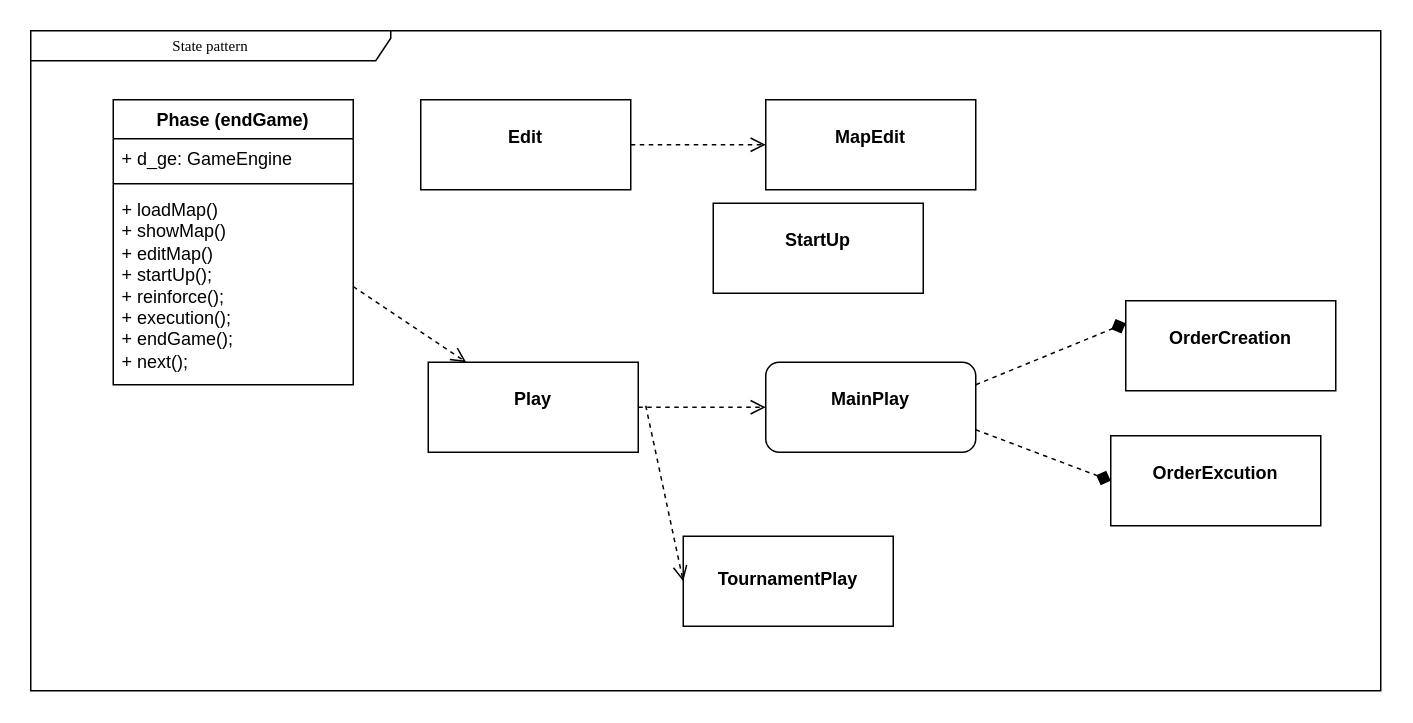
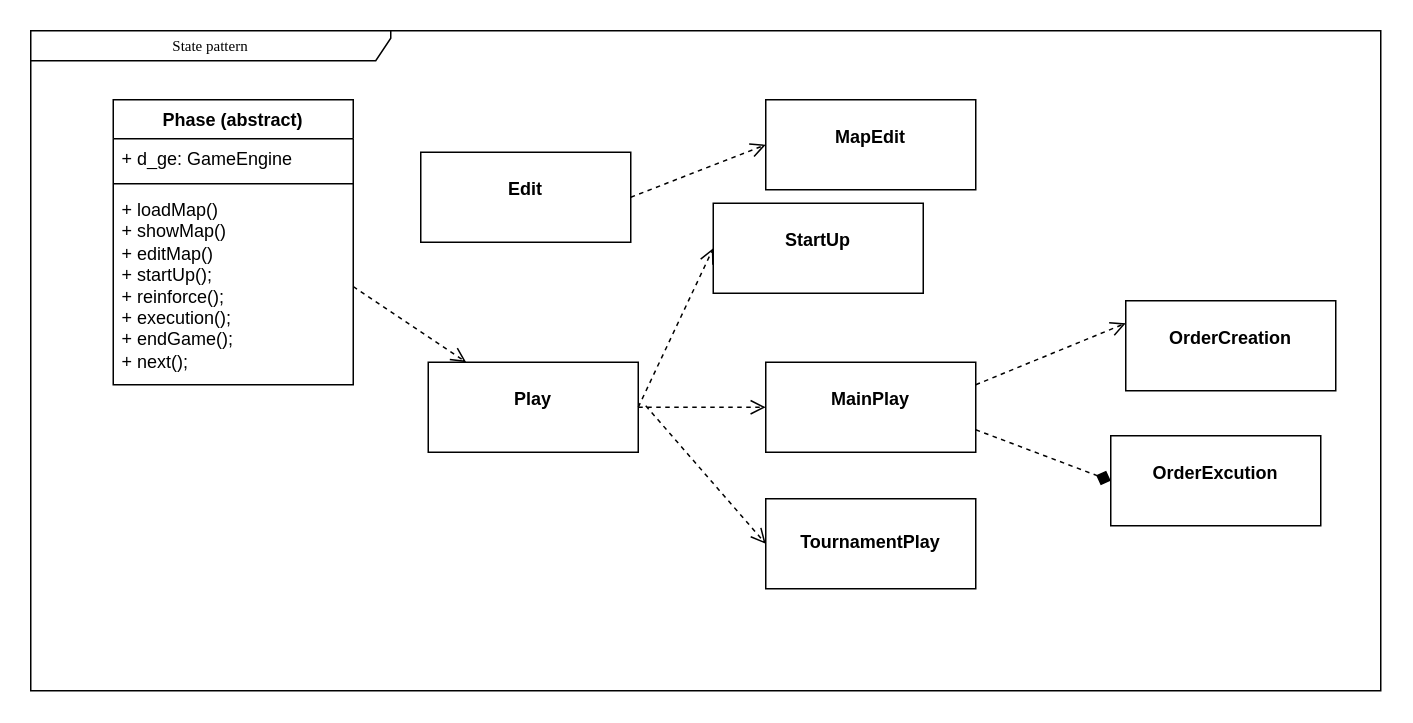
  <mxCell id="0" />
  <mxCell id="1" parent="0" />
  <mxCell id="2" value="State pattern" style="shape=umlFrame;whiteSpace=wrap;html=1;rounded=0;shadow=0;comic=0;labelBackgroundColor=none;strokeWidth=1;fontFamily=Verdana;fontSize=10;align=center;width=240;height=20;" parent="1" vertex="1"><mxGeometry x="20" y="20" width="900" height="440" as="geometry" /></mxCell>
- <mxCell id="3" value="Phase (endGame)" style="swimlane;fontStyle=1;align=center;verticalAlign=top;childLayout=stackLayout;horizontal=1;startSize=26;horizontalStack=0;resizeParent=1;resizeParentMax=0;resizeLast=0;collapsible=1;marginBottom=0;whiteSpace=wrap;html=1;" parent="1" vertex="1"><mxGeometry x="75" y="66" width="160" height="190" as="geometry" /></mxCell>
+ <mxCell id="3" value="Phase (abstract)" style="swimlane;fontStyle=1;align=center;verticalAlign=top;childLayout=stackLayout;horizontal=1;startSize=26;horizontalStack=0;resizeParent=1;resizeParentMax=0;resizeLast=0;collapsible=1;marginBottom=0;whiteSpace=wrap;html=1;" parent="1" vertex="1"><mxGeometry x="75" y="66" width="160" height="190" as="geometry" /></mxCell>
  <mxCell id="4" value="+ d_ge: GameEngine" style="text;strokeColor=none;fillColor=none;align=left;verticalAlign=top;spacingLeft=4;spacingRight=4;overflow=hidden;rotatable=0;points=[[0,0.5],[1,0.5]];portConstraint=eastwest;whiteSpace=wrap;html=1;" parent="3" vertex="1"><mxGeometry y="26" width="160" height="26" as="geometry" /></mxCell>
  <mxCell id="5" value="" style="line;strokeWidth=1;fillColor=none;align=left;verticalAlign=middle;spacingTop=-1;spacingLeft=3;spacingRight=3;rotatable=0;labelPosition=right;points=[];portConstraint=eastwest;strokeColor=inherit;" parent="3" vertex="1"><mxGeometry y="52" width="160" height="8" as="geometry" /></mxCell>
  <mxCell id="6" value="+ loadMap()&lt;div&gt;+ showMap()&lt;/div&gt;&lt;div&gt;+ editMap()&lt;/div&gt;&lt;div&gt;+ startUp();&lt;/div&gt;&lt;div&gt;+ reinforce();&lt;/div&gt;&lt;div&gt;+ execution();&lt;/div&gt;&lt;div&gt;+ endGame();&lt;/div&gt;&lt;div&gt;+ next();&lt;/div&gt;&lt;div&gt;&lt;div&gt;&lt;br&gt;&lt;/div&gt;&lt;/div&gt;" style="text;strokeColor=none;fillColor=none;align=left;verticalAlign=top;spacingLeft=4;spacingRight=4;overflow=hidden;rotatable=0;points=[[0,0.5],[1,0.5]];portConstraint=eastwest;whiteSpace=wrap;html=1;" parent="3" vertex="1"><mxGeometry y="60" width="160" height="130" as="geometry" /></mxCell>
  <mxCell id="7" value="&lt;p style=&quot;margin:0px;margin-top:4px;text-align:center;&quot;&gt;&lt;br&gt;&lt;b&gt;MapEdit&lt;/b&gt;&lt;/p&gt;" style="verticalAlign=top;align=left;overflow=fill;html=1;whiteSpace=wrap;" parent="1" vertex="1"><mxGeometry x="510" y="66" width="140" height="60" as="geometry" /></mxCell>
  <mxCell id="8" value="&lt;p style=&quot;margin:0px;margin-top:4px;text-align:center;&quot;&gt;&lt;br&gt;&lt;b&gt;Play&lt;/b&gt;&lt;/p&gt;" style="verticalAlign=top;align=left;overflow=fill;html=1;whiteSpace=wrap;" parent="1" vertex="1"><mxGeometry x="285" y="241" width="140" height="60" as="geometry" /></mxCell>
- <mxCell id="9" value="&lt;p style=&quot;margin:0px;margin-top:4px;text-align:center;&quot;&gt;&lt;br&gt;&lt;b&gt;MainPlay&lt;/b&gt;&lt;/p&gt;" style="verticalAlign=top;align=left;overflow=fill;html=1;whiteSpace=wrap;rounded=1;" parent="1" vertex="1"><mxGeometry x="510" y="241" width="140" height="60" as="geometry" /></mxCell>
+ <mxCell id="9" value="&lt;p style=&quot;margin:0px;margin-top:4px;text-align:center;&quot;&gt;&lt;br&gt;&lt;b&gt;MainPlay&lt;/b&gt;&lt;/p&gt;" style="verticalAlign=top;align=left;overflow=fill;html=1;whiteSpace=wrap;" parent="1" vertex="1"><mxGeometry x="510" y="241" width="140" height="60" as="geometry" /></mxCell>
  <mxCell id="10" value="&lt;p style=&quot;margin:0px;margin-top:4px;text-align:center;&quot;&gt;&lt;br&gt;&lt;b&gt;StartUp&lt;/b&gt;&lt;/p&gt;" style="verticalAlign=top;align=left;overflow=fill;html=1;whiteSpace=wrap;" parent="1" vertex="1"><mxGeometry x="475" y="135" width="140" height="60" as="geometry" /></mxCell>
  <mxCell id="11" value="&lt;p style=&quot;margin:0px;margin-top:4px;text-align:center;&quot;&gt;&lt;br&gt;&lt;b&gt;OrderCreation&lt;/b&gt;&lt;/p&gt;" style="verticalAlign=top;align=left;overflow=fill;html=1;whiteSpace=wrap;" parent="1" vertex="1"><mxGeometry x="750" y="200" width="140" height="60" as="geometry" /></mxCell>
  <mxCell id="12" value="&lt;p style=&quot;margin:0px;margin-top:4px;text-align:center;&quot;&gt;&lt;br&gt;&lt;b&gt;OrderExcution&lt;/b&gt;&lt;/p&gt;" style="verticalAlign=top;align=left;overflow=fill;html=1;whiteSpace=wrap;" parent="1" vertex="1"><mxGeometry x="740" y="290" width="140" height="60" as="geometry" /></mxCell>
- <mxCell id="13" value="&lt;p style=&quot;margin:0px;margin-top:4px;text-align:center;&quot;&gt;&lt;br&gt;&lt;b&gt;Edit&lt;/b&gt;&lt;/p&gt;" style="verticalAlign=top;align=left;overflow=fill;html=1;whiteSpace=wrap;" parent="1" vertex="1"><mxGeometry x="280" y="66" width="140" height="60" as="geometry" /></mxCell>
+ <mxCell id="13" value="&lt;p style=&quot;margin:0px;margin-top:4px;text-align:center;&quot;&gt;&lt;br&gt;&lt;b&gt;Edit&lt;/b&gt;&lt;/p&gt;" style="verticalAlign=top;align=left;overflow=fill;html=1;whiteSpace=wrap;" parent="1" vertex="1"><mxGeometry x="280" y="101" width="140" height="60" as="geometry" /></mxCell>
  <mxCell id="14" value="" style="html=1;verticalAlign=bottom;endArrow=open;dashed=1;endSize=8;curved=0;rounded=0;exitX=1;exitY=0.5;exitDx=0;exitDy=0;entryX=0;entryY=0.5;entryDx=0;entryDy=0;" parent="1" edge="1" target="7" source="13"><mxGeometry relative="1" as="geometry"><mxPoint x="480" y="96.5" as="sourcePoint" /><mxPoint x="520" y="96" as="targetPoint" /></mxGeometry></mxCell>
- <mxCell id="16" value="" style="html=1;verticalAlign=bottom;endArrow=diamond;dashed=1;endSize=8;curved=0;rounded=0;entryX=0;entryY=0.25;entryDx=0;entryDy=0;exitX=1;exitY=0.25;exitDx=0;exitDy=0;" parent="1" edge="1" target="11" source="9"><mxGeometry relative="1" as="geometry"><mxPoint x="500" y="310" as="sourcePoint" /><mxPoint x="521" y="309.66" as="targetPoint" /></mxGeometry></mxCell>
+ <mxCell id="15" value="" style="html=1;verticalAlign=bottom;endArrow=open;dashed=1;endSize=8;curved=0;rounded=0;exitX=1;exitY=0.5;exitDx=0;exitDy=0;entryX=0;entryY=0.5;entryDx=0;entryDy=0;" parent="1" edge="1" target="10" source="8"><mxGeometry relative="1" as="geometry"><mxPoint x="480" y="190.16" as="sourcePoint" /><mxPoint x="520" y="189.66" as="targetPoint" /></mxGeometry></mxCell>
+ <mxCell id="16" value="" style="html=1;verticalAlign=bottom;endArrow=open;dashed=1;endSize=8;curved=0;rounded=0;entryX=0;entryY=0.25;entryDx=0;entryDy=0;exitX=1;exitY=0.25;exitDx=0;exitDy=0;" parent="1" edge="1" target="11" source="9"><mxGeometry relative="1" as="geometry"><mxPoint x="500" y="310" as="sourcePoint" /><mxPoint x="521" y="309.66" as="targetPoint" /></mxGeometry></mxCell>
  <mxCell id="17" value="" style="html=1;verticalAlign=bottom;endArrow=diamond;dashed=1;endSize=8;curved=0;rounded=0;exitX=1;exitY=0.75;exitDx=0;exitDy=0;entryX=0;entryY=0.5;entryDx=0;entryDy=0;" parent="1" source="9" target="12" edge="1"><mxGeometry relative="1" as="geometry"><mxPoint x="425" y="360.5" as="sourcePoint" /><mxPoint x="465" y="360" as="targetPoint" /></mxGeometry></mxCell>
  <mxCell id="18" value="" style="html=1;verticalAlign=bottom;endArrow=open;dashed=1;endSize=8;curved=0;rounded=0;exitX=1;exitY=0.5;exitDx=0;exitDy=0;entryX=0;entryY=0.5;entryDx=0;entryDy=0;" parent="1" source="8" target="9" edge="1"><mxGeometry relative="1" as="geometry"><mxPoint x="245" y="107" as="sourcePoint" /><mxPoint x="350" y="106" as="targetPoint" /></mxGeometry></mxCell>
  <mxCell id="19" value="" style="html=1;verticalAlign=bottom;endArrow=open;dashed=1;endSize=8;curved=0;rounded=0;exitX=0.998;exitY=0.211;exitDx=0;exitDy=0;exitPerimeter=0;" parent="1" edge="1" target="8"><mxGeometry relative="1" as="geometry"><mxPoint x="235" y="190.5" as="sourcePoint" /><mxPoint x="340" y="189.5" as="targetPoint" /></mxGeometry></mxCell>
- <mxCell id="20" value="&lt;p style=&quot;margin:0px;margin-top:4px;text-align:center;&quot;&gt;&lt;b&gt;&lt;br&gt;&lt;/b&gt;&lt;/p&gt;&lt;p style=&quot;margin:0px;margin-top:4px;text-align:center;&quot;&gt;&lt;b&gt;TournamentPlay&lt;/b&gt;&lt;/p&gt;" style="verticalAlign=top;align=left;overflow=fill;html=1;whiteSpace=wrap;" vertex="1" parent="1"><mxGeometry x="455" y="357" width="140" height="60" as="geometry" /></mxCell>
+ <mxCell id="20" value="&lt;p style=&quot;margin:0px;margin-top:4px;text-align:center;&quot;&gt;&lt;b&gt;&lt;br&gt;&lt;/b&gt;&lt;/p&gt;&lt;p style=&quot;margin:0px;margin-top:4px;text-align:center;&quot;&gt;&lt;b&gt;TournamentPlay&lt;/b&gt;&lt;/p&gt;" style="verticalAlign=top;align=left;overflow=fill;html=1;whiteSpace=wrap;" vertex="1" parent="1"><mxGeometry x="510" y="332" width="140" height="60" as="geometry" /></mxCell>
  <mxCell id="21" value="" style="html=1;verticalAlign=bottom;endArrow=open;dashed=1;endSize=8;curved=0;rounded=0;entryX=0;entryY=0.5;entryDx=0;entryDy=0;" edge="1" parent="1" target="20"><mxGeometry relative="1" as="geometry"><mxPoint x="430" y="270" as="sourcePoint" /><mxPoint x="520" y="190" as="targetPoint" /></mxGeometry></mxCell>
